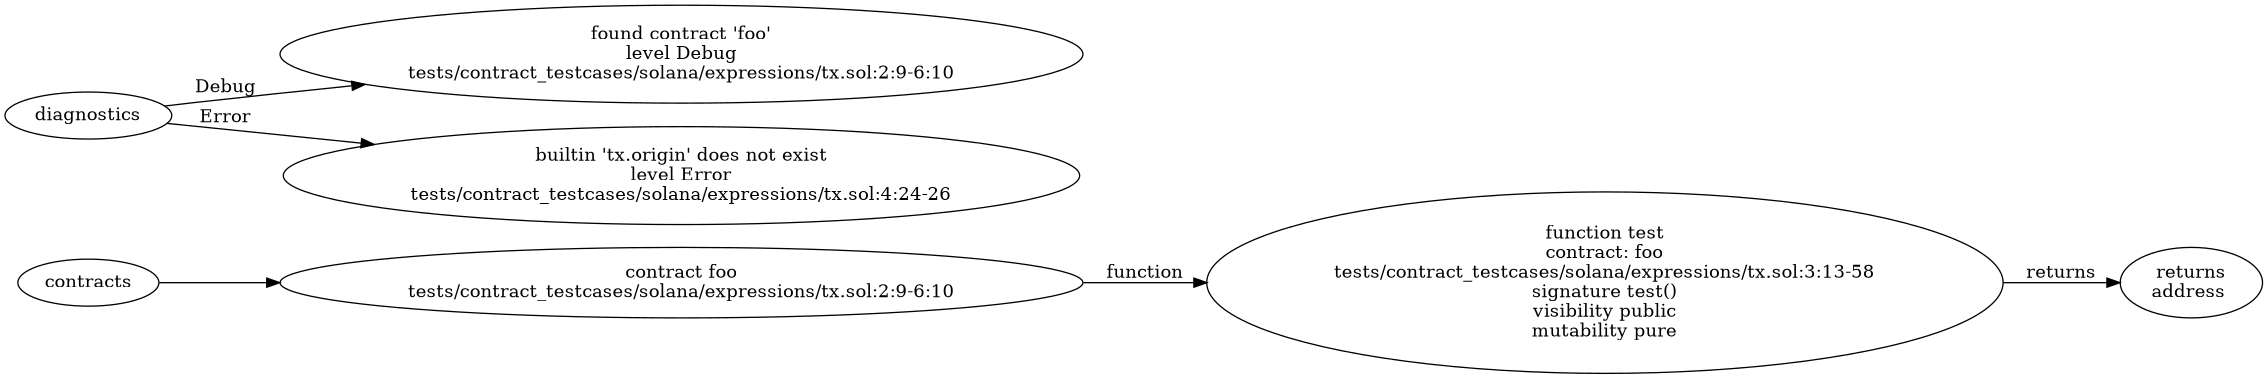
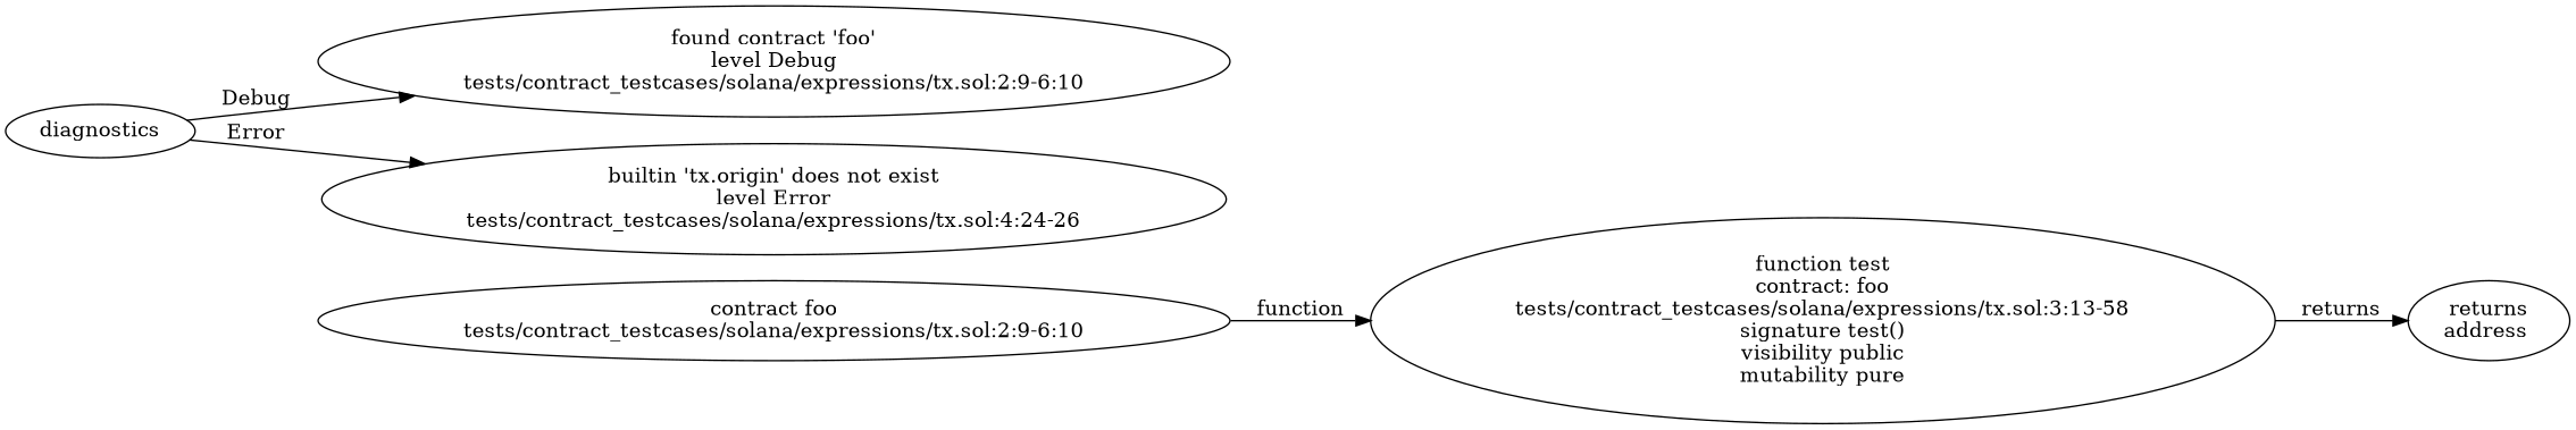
  strict digraph {
    rankdir=LR
    n1 [label="contract foo\ntests/contract_testcases/solana/expressions/tx.sol:2:9-6:10"]
    n2 [label="function test\ncontract: foo\ntests/contract_testcases/solana/expressions/tx.sol:3:13-58\nsignature test()\nvisibility public\nmutability pure"]
    n3 [label="returns\naddress "]
    n4 [label="found contract 'foo'\nlevel Debug\ntests/contract_testcases/solana/expressions/tx.sol:2:9-6:10"]
    n5 [label="builtin 'tx.origin' does not exist\nlevel Error\ntests/contract_testcases/solana/expressions/tx.sol:4:24-26"]
-   contracts
    diagnostics
    n1 -> n2 [label=function]
    n2 -> n3 [label=returns]
-   contracts -> n1
    diagnostics -> n4 [label=Debug]
    diagnostics -> n5 [label=Error]
  }
